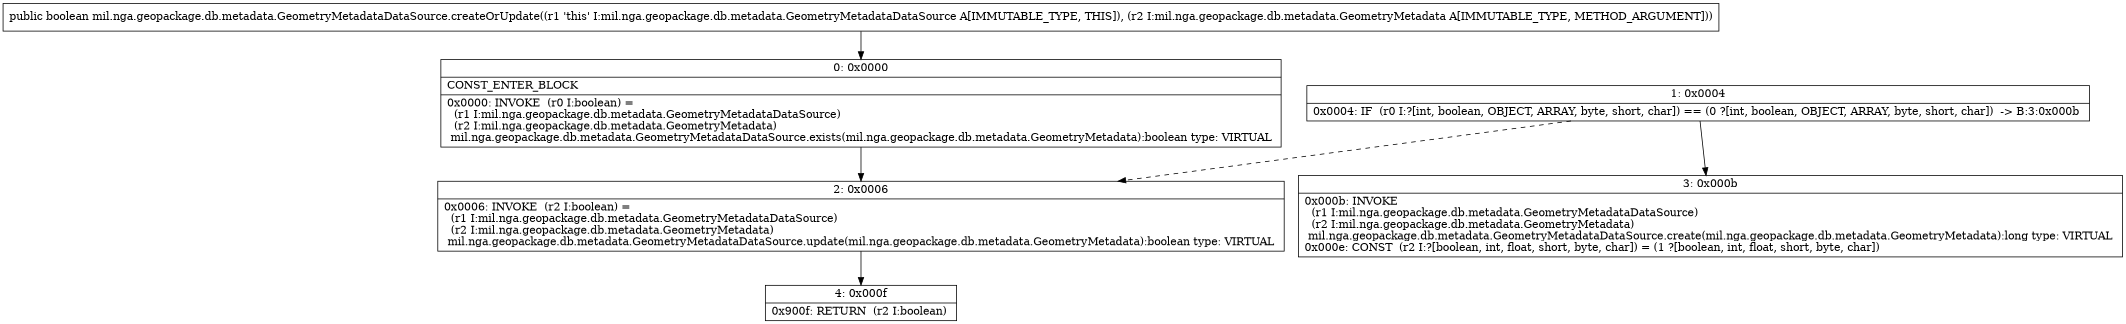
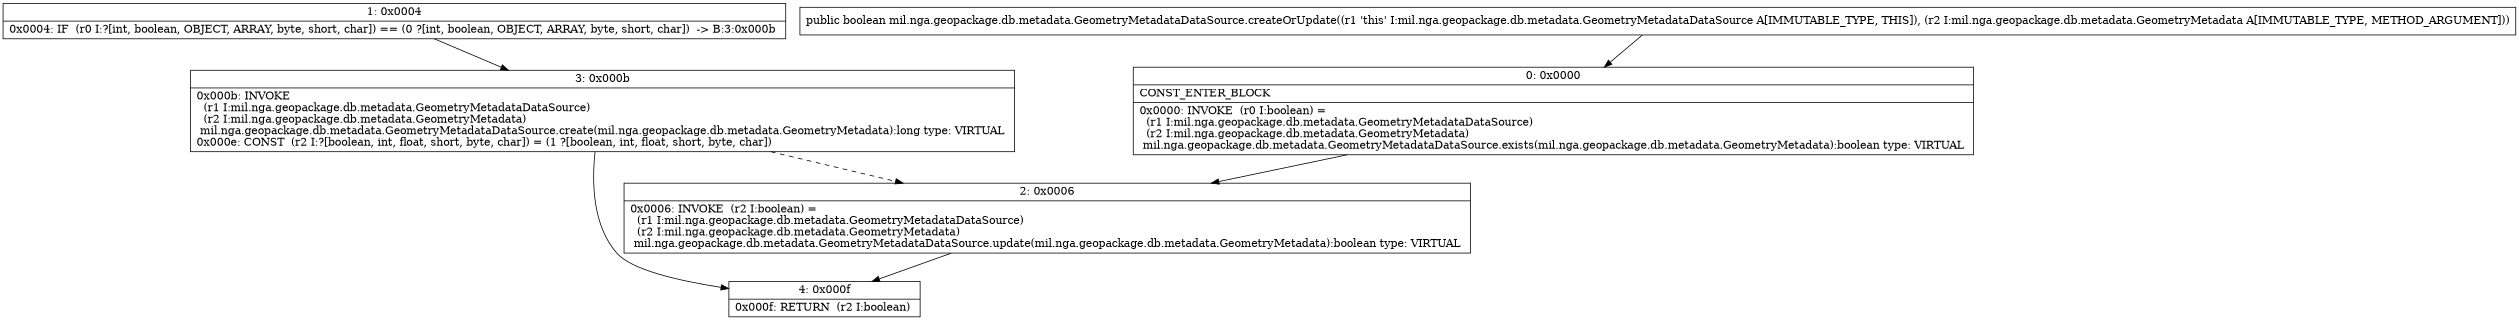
  digraph {
    node [shape=record]
    n1 [label="{0\:\ 0x0000|CONST_ENTER_BLOCK\l|0x0000: INVOKE  (r0 I:boolean) = \l  (r1 I:mil.nga.geopackage.db.metadata.GeometryMetadataDataSource)\l  (r2 I:mil.nga.geopackage.db.metadata.GeometryMetadata)\l mil.nga.geopackage.db.metadata.GeometryMetadataDataSource.exists(mil.nga.geopackage.db.metadata.GeometryMetadata):boolean type: VIRTUAL \l}"]
    n2 [label="{2\:\ 0x0006|0x0006: INVOKE  (r2 I:boolean) = \l  (r1 I:mil.nga.geopackage.db.metadata.GeometryMetadataDataSource)\l  (r2 I:mil.nga.geopackage.db.metadata.GeometryMetadata)\l mil.nga.geopackage.db.metadata.GeometryMetadataDataSource.update(mil.nga.geopackage.db.metadata.GeometryMetadata):boolean type: VIRTUAL \l}"]
    n3 [label="{1\:\ 0x0004|0x0004: IF  (r0 I:?[int, boolean, OBJECT, ARRAY, byte, short, char]) == (0 ?[int, boolean, OBJECT, ARRAY, byte, short, char])  \-\> B:3:0x000b \l}"]
    n4 [label="{3\:\ 0x000b|0x000b: INVOKE  \l  (r1 I:mil.nga.geopackage.db.metadata.GeometryMetadataDataSource)\l  (r2 I:mil.nga.geopackage.db.metadata.GeometryMetadata)\l mil.nga.geopackage.db.metadata.GeometryMetadataDataSource.create(mil.nga.geopackage.db.metadata.GeometryMetadata):long type: VIRTUAL \l0x000e: CONST  (r2 I:?[boolean, int, float, short, byte, char]) = (1 ?[boolean, int, float, short, byte, char]) \l}"]
-   n5 [label="{4\:\ 0x000f|0x900f: RETURN  (r2 I:boolean) \l}"]
+   n5 [label="{4\:\ 0x000f|0x000f: RETURN  (r2 I:boolean) \l}"]
    n6 [label="{public boolean mil.nga.geopackage.db.metadata.GeometryMetadataDataSource.createOrUpdate((r1 'this' I:mil.nga.geopackage.db.metadata.GeometryMetadataDataSource A[IMMUTABLE_TYPE, THIS]), (r2 I:mil.nga.geopackage.db.metadata.GeometryMetadata A[IMMUTABLE_TYPE, METHOD_ARGUMENT])) }"]
    n1 -> n2
    n2 -> n5
-   n3 -> n2 [style=dashed]
+   n4 -> n2 [style=dashed]
    n3 -> n4
+   n4 -> n5
    n6 -> n1
  }
